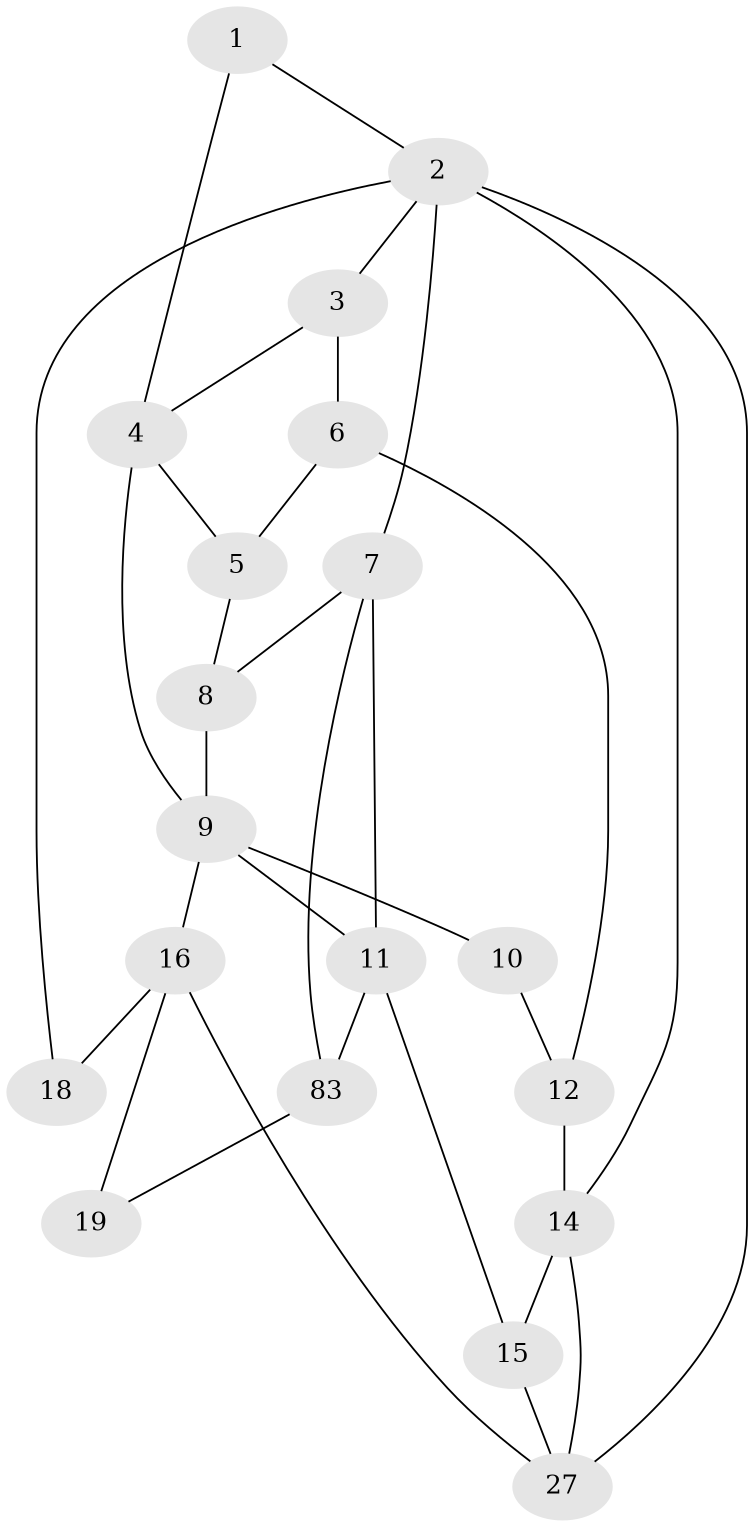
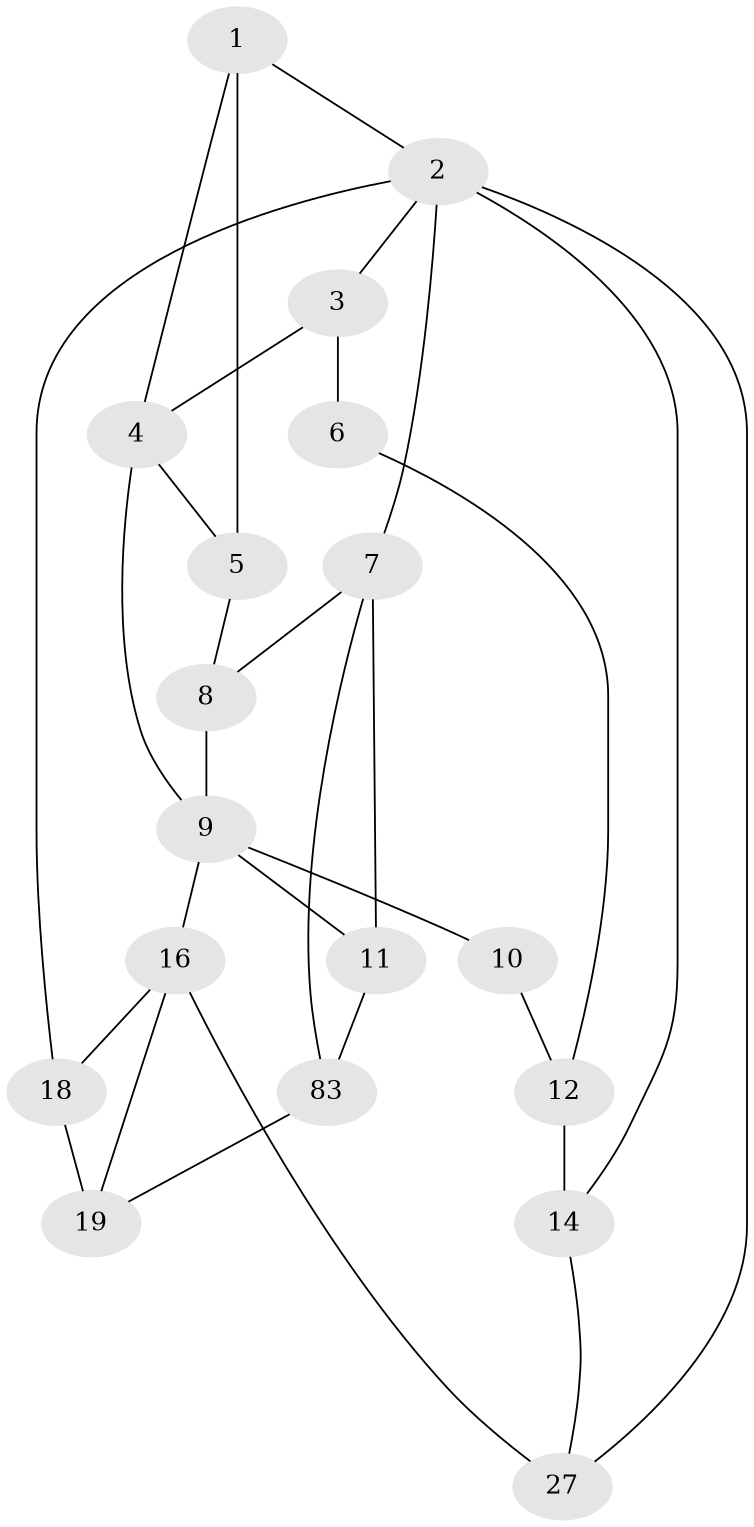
  graph {
    node [color=gray90 style=filled]
    edge [weight=1.0]
    1
    2
    4
    5
    3
    7
    14
    n8 [label=27]
    18
    9
    8
    6
    11
    n14 [label=83]
-   15
    19
    12
    10
    16
    1 -- 2
    1 -- 4
-   6 -- 5 [weight=2.0]
+   1 -- 5 [weight=2.0]
    2 -- 3 [weight=2.0]
    2 -- 7 [weight=2.0]
    2 -- 14
    2 -- n8 [weight=2.0]
    2 -- 18
    4 -- 5
    4 -- 9
    5 -- 8
    3 -- 4 [weight=2.0]
    3 -- 6 [weight=3.0]
    7 -- 8
    7 -- 11
    7 -- n14 [weight=2.0]
    14 -- n8
-   14 -- 15 [weight=2.0]
+   18 -- 19 [weight=2.0]
    9 -- 11 [weight=2.0]
    9 -- 10 [weight=2.0]
    9 -- 16
    8 -- 9
    6 -- 12
    11 -- n14
-   11 -- 15
    n14 -- 19
-   15 -- n8
    12 -- 14 [weight=2.0]
    10 -- 12
    16 -- n8 [weight=2.0]
    16 -- 18
    16 -- 19
  }
